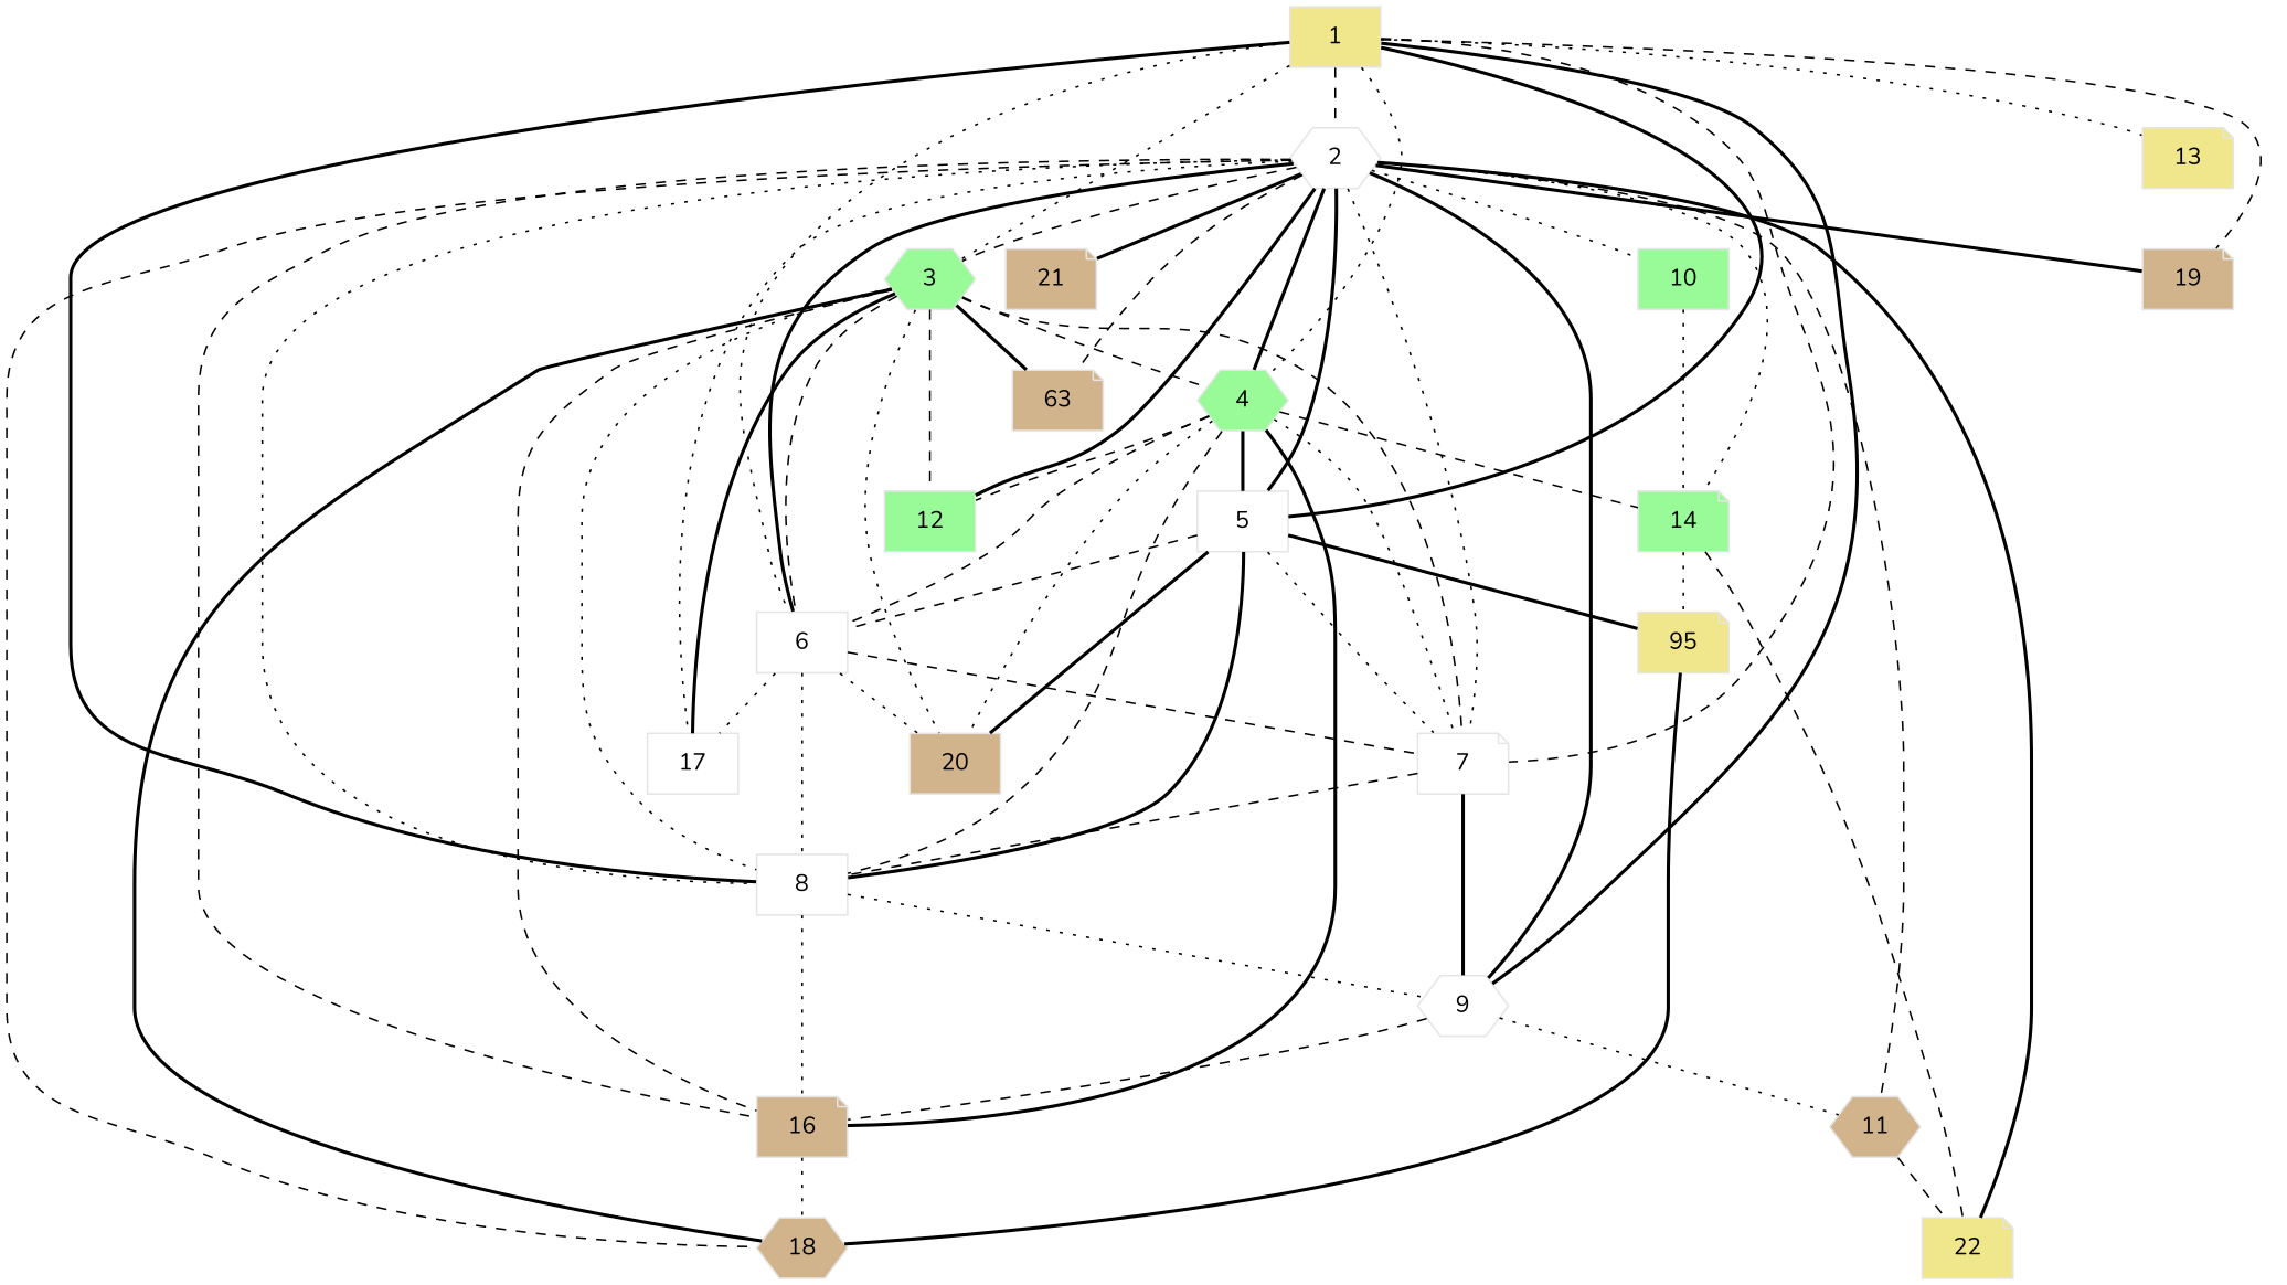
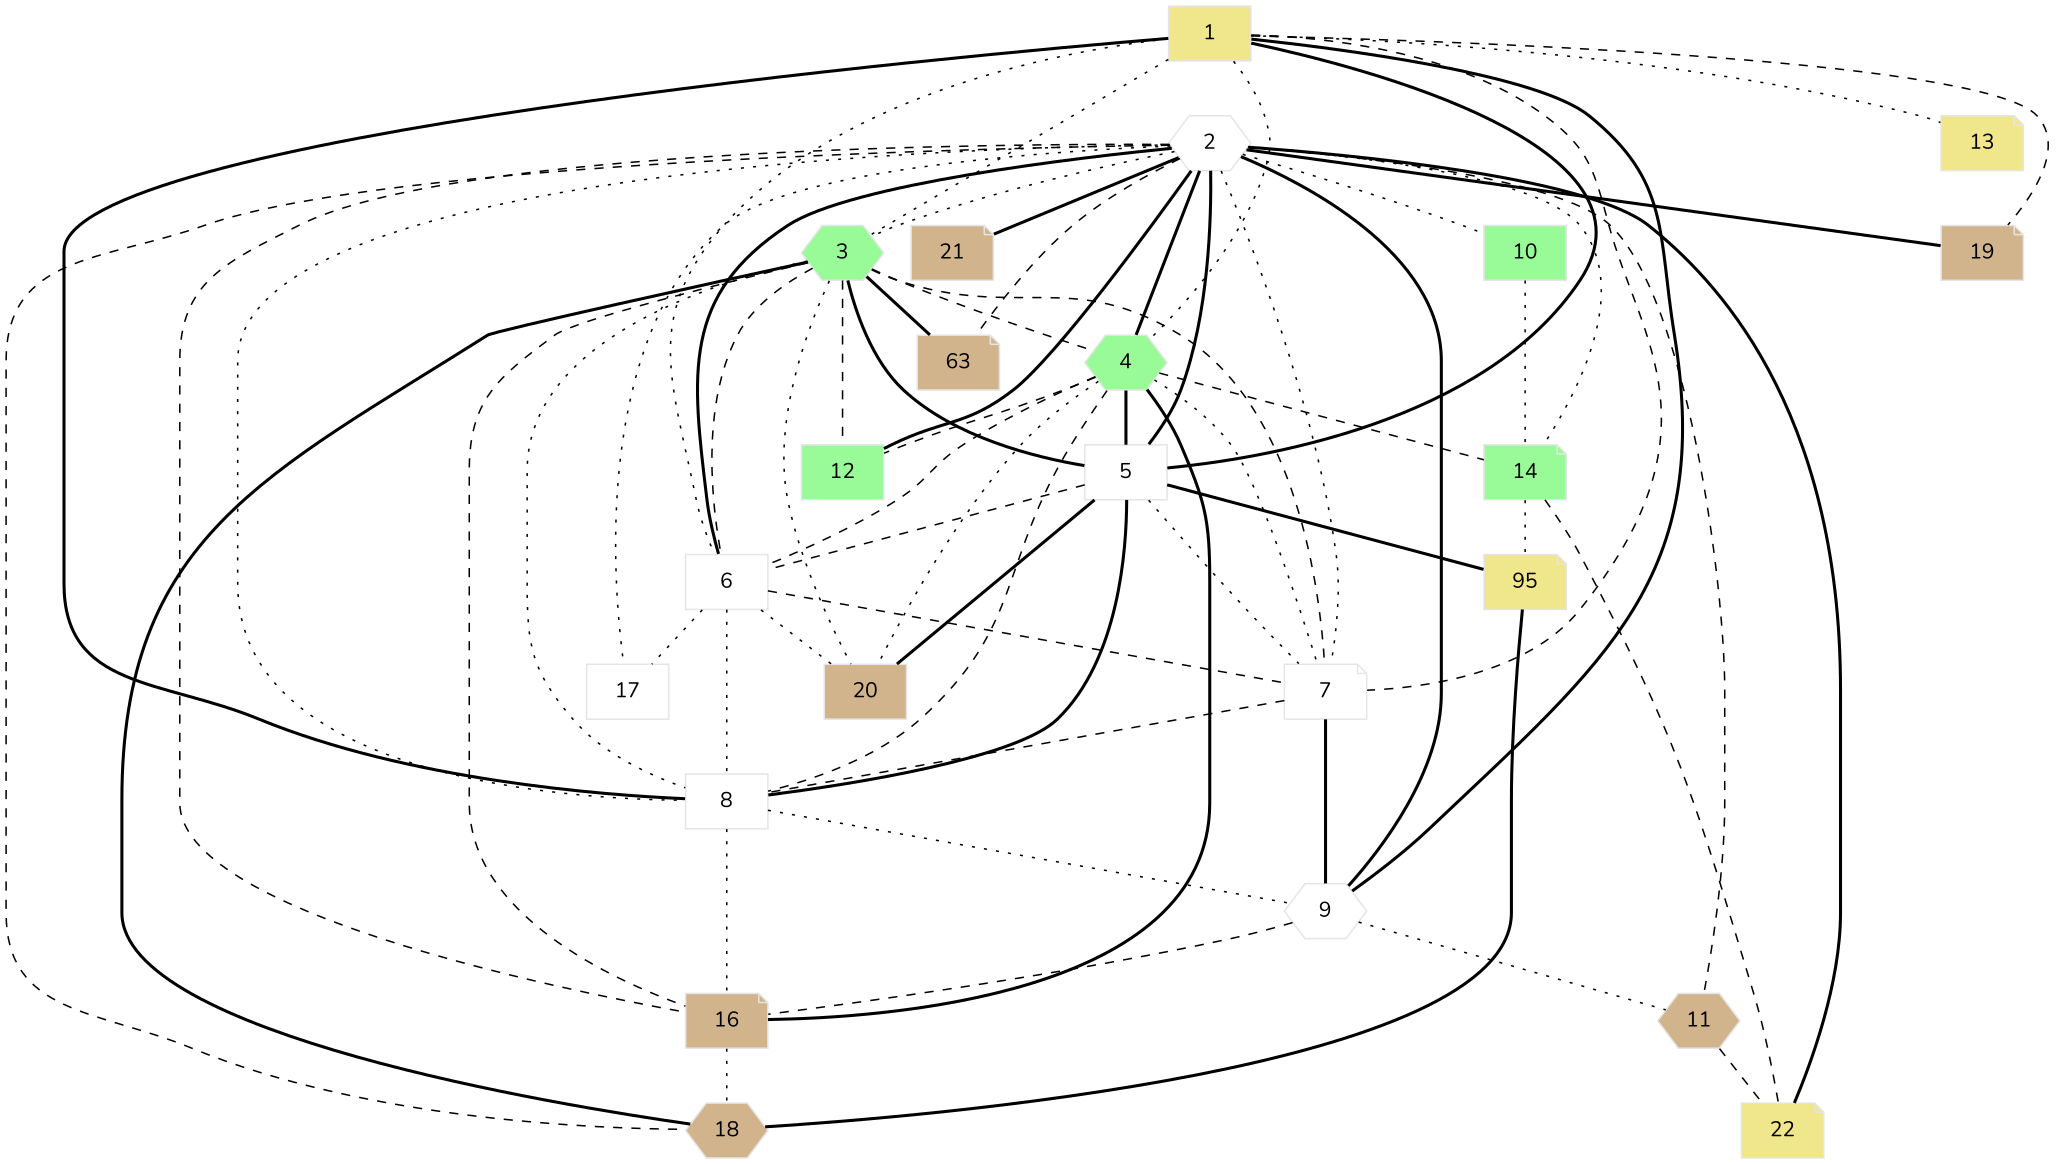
  graph {
    fontname=Nunito
    node [color=gray90 fillcolor=white fontname=Nunito shape=note style=filled]
    edge [fontname=Nunito style=dotted weight=1.0]
    1 [fillcolor=khaki shape=box]
    2 [shape=hexagon]
    3 [fillcolor=palegreen shape=hexagon]
    4 [fillcolor=palegreen shape=hexagon]
    5 [shape=box]
    6 [shape=box]
    7
    8 [shape=box]
    9 [shape=hexagon]
    13 [fillcolor=khaki]
    19 [fillcolor=tan]
    10 [fillcolor=palegreen shape=box]
    11 [fillcolor=tan shape=hexagon]
    12 [fillcolor=palegreen shape=box]
    14 [fillcolor=palegreen]
    16 [fillcolor=tan]
    17 [shape=box]
    18 [fillcolor=tan shape=hexagon]
    21 [fillcolor=tan]
    22 [fillcolor=khaki]
    n21 [fillcolor=tan label=63]
    20 [fillcolor=tan shape=box]
    n23 [fillcolor=khaki label=95]
-   1 -- 2 [style=dashed weight=3.0]
    1 -- 3
    1 -- 4
    1 -- 5 [style=bold]
    1 -- 6
    1 -- 7 [style=dashed]
    1 -- 8 [style=bold weight=2.0]
    1 -- 9 [style=bold]
    1 -- 13
    1 -- 19 [style=dashed]
-   2 -- 3 [style=dashed weight=5.0]
+   2 -- 3 [weight=5.0]
    2 -- 4 [style=bold weight=4.0]
    2 -- 5 [style=bold weight=5.0]
    2 -- 6 [style=bold weight=4.0]
    2 -- 7 [weight=4.0]
    2 -- 8 [weight=5.0]
    2 -- 9 [style=bold weight=5.0]
    2 -- 19 [style=bold weight=2.0]
    2 -- 10 [weight=3.0]
    2 -- 11 [style=dashed weight=4.0]
    2 -- 12 [style=bold]
    2 -- 14
    2 -- 16 [style=dashed]
    2 -- 17 [weight=3.0]
    2 -- 18 [style=dashed]
    2 -- 21 [style=bold]
    2 -- 22 [style=bold]
    2 -- n21 [style=dashed]
    3 -- 4 [style=dashed]
-   3 -- 17 [style=bold weight=2.0]
+   3 -- 5 [style=bold weight=2.0]
    3 -- 6 [style=dashed weight=2.0]
    3 -- 7 [style=dashed weight=2.0]
    3 -- 8
    3 -- 12 [style=dashed weight=2.0]
    3 -- 16 [style=dashed]
    3 -- 18 [style=bold]
    3 -- n21 [style=bold weight=3.0]
    3 -- 20
    4 -- 5 [style=bold]
    4 -- 6 [style=dashed weight=2.0]
    4 -- 7
    4 -- 8 [style=dashed]
    4 -- 12 [style=dashed]
    4 -- 14 [style=dashed]
    4 -- 16 [style=bold]
    4 -- 20
    5 -- 6 [style=dashed]
    5 -- 7
    5 -- 8 [style=bold]
    5 -- 20 [style=bold]
    5 -- n23 [style=bold weight=2.0]
    6 -- 7 [style=dashed]
    6 -- 8
    6 -- 17
    6 -- 20
    7 -- 8 [style=dashed]
    7 -- 9 [style=bold weight=4.0]
    8 -- 9 [weight=5.0]
    8 -- 16
    9 -- 11
    9 -- 16 [style=dashed weight=2.0]
    10 -- 14
    11 -- 22 [style=dashed]
    14 -- 22 [style=dashed]
    14 -- n23
    16 -- 18 [weight=3.0]
    n23 -- 18 [style=bold]
  }
